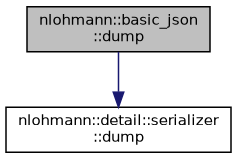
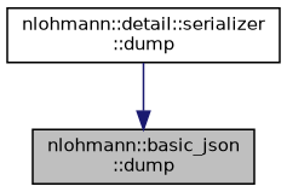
  digraph {
    rankdir=TB
    node [color=black fontname=Helvetica fontsize=10 shape=record style=filled]
    n1 [fillcolor=grey75 fontcolor=black height=0.2 label="nlohmann::basic_json\l::dump" width=0.4]
    n2 [fillcolor=white height=0.2 label="nlohmann::detail::serializer\l::dump" width=0.4]
-   n1 -> n2 [color=midnightblue fontname=Helvetica fontsize=10 labelfontname=Helvetica labelfontsize=10 style=solid]
+   n2 -> n1 [color=midnightblue fontname=Helvetica fontsize=10 labelfontname=Helvetica labelfontsize=10 style=solid]
  }
